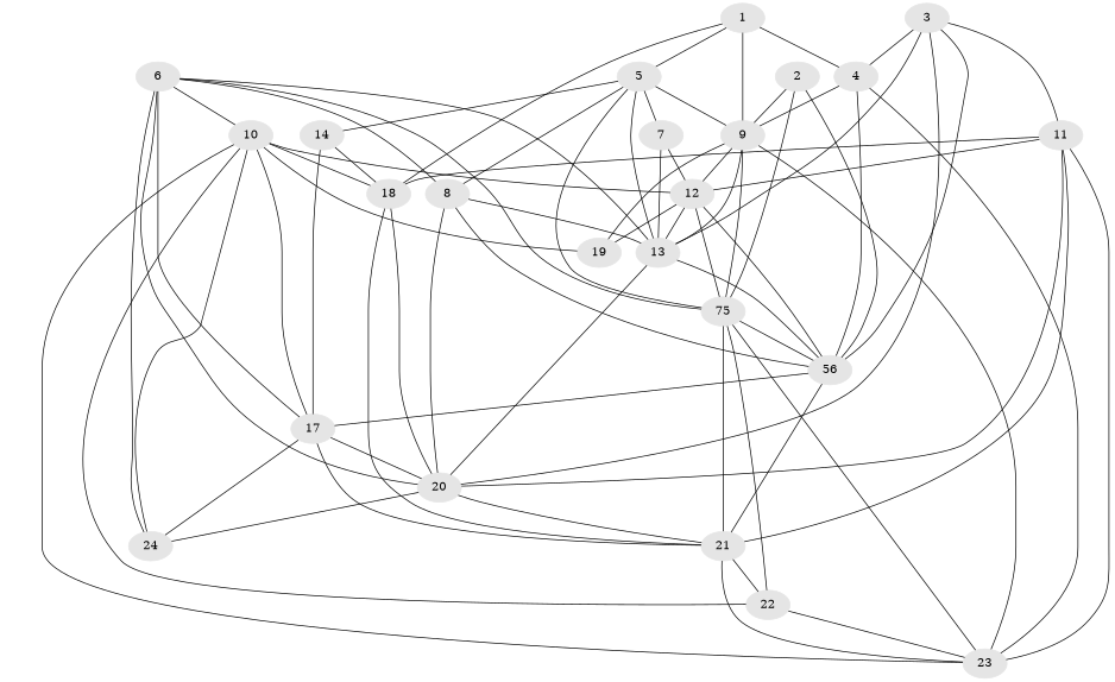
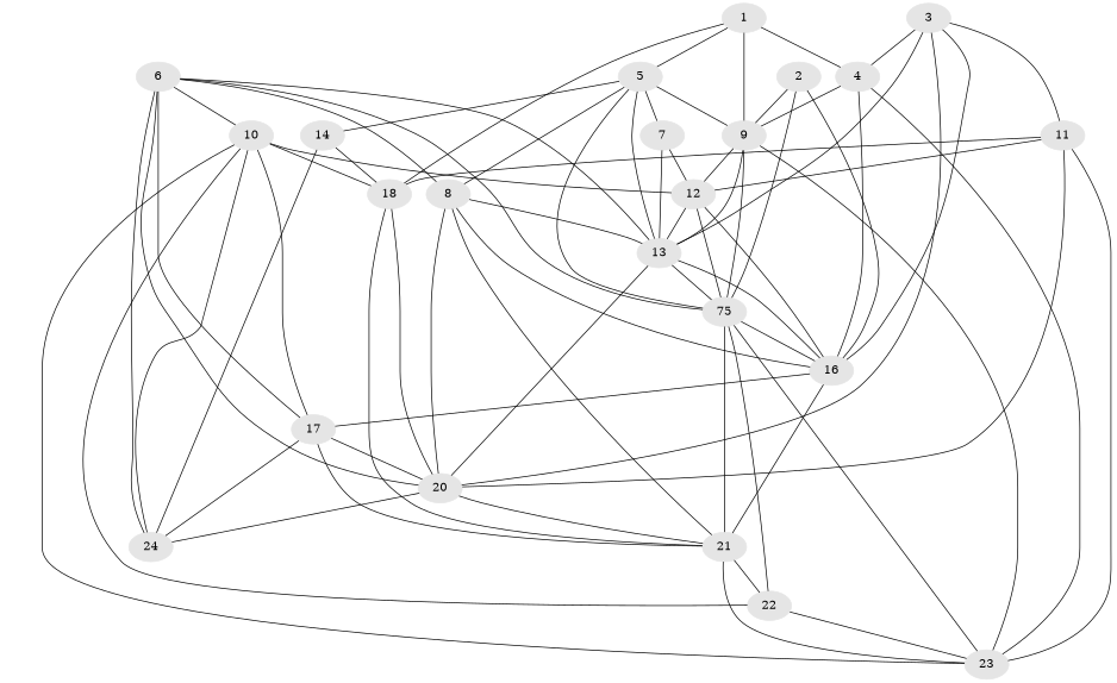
  graph {
    node [color=gray90 style=filled]
    edge [weight=1.0]
    1
    4
    5
    9
    18
-   16 [label=56]
+   16
    23
    n8 [label=75]
    13
    7
    8
    14
    12
-   19
    20
    21
    2
    22
    17
    3
    11
    24
    6
    10
    1 -- 4 [weight=2.0]
    1 -- 5
    1 -- 9
    1 -- 18
    4 -- 9
    4 -- 16
    4 -- 23
    5 -- 9
    5 -- n8
    5 -- 13
    5 -- 7 [weight=2.0]
    5 -- 8
    5 -- 14
    9 -- 23
    9 -- n8
    9 -- 13
    9 -- 12
-   9 -- 19
    18 -- 20
    18 -- 21
    16 -- 21 [weight=2.0]
    16 -- 17 [weight=2.0]
    n8 -- 16
    n8 -- 23 [weight=2.0]
    n8 -- 21 [weight=2.0]
    n8 -- 22
    13 -- 16 [weight=2.0]
+   13 -- n8
    13 -- 20 [weight=2.0]
    7 -- 13
    7 -- 12
    8 -- 16
    8 -- 13 [weight=2.0]
    8 -- 20
-   11 -- 21 [weight=3.0]
+   8 -- 21 [weight=3.0]
    14 -- 18
-   14 -- 17
+   14 -- 24
    12 -- 16
    12 -- n8 [weight=2.0]
    12 -- 13
-   12 -- 19
    20 -- 21
    20 -- 24 [weight=2.0]
    21 -- 23
    21 -- 22 [weight=2.0]
    2 -- 9
    2 -- 16 [weight=2.0]
    2 -- n8
    22 -- 23
    17 -- 20
    17 -- 21
    17 -- 24
    3 -- 4 [weight=2.0]
    3 -- 16
    3 -- 13
    3 -- 20
    3 -- 11
    11 -- 18
    11 -- 23
    11 -- 12
    11 -- 20 [weight=2.0]
    6 -- n8
    6 -- 13 [weight=2.0]
    6 -- 8
    6 -- 20
    6 -- 17 [weight=2.0]
    6 -- 24 [weight=3.0]
    6 -- 10
    10 -- 18
    10 -- 23
    10 -- 12
-   10 -- 19
    10 -- 22
    10 -- 17
    10 -- 24
  }
